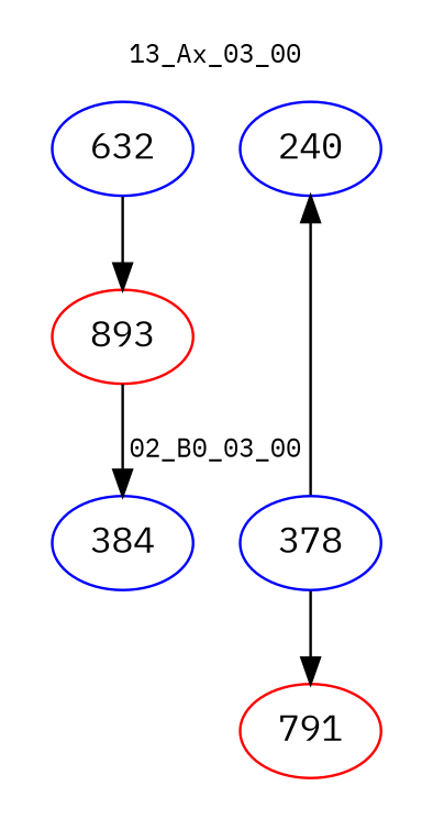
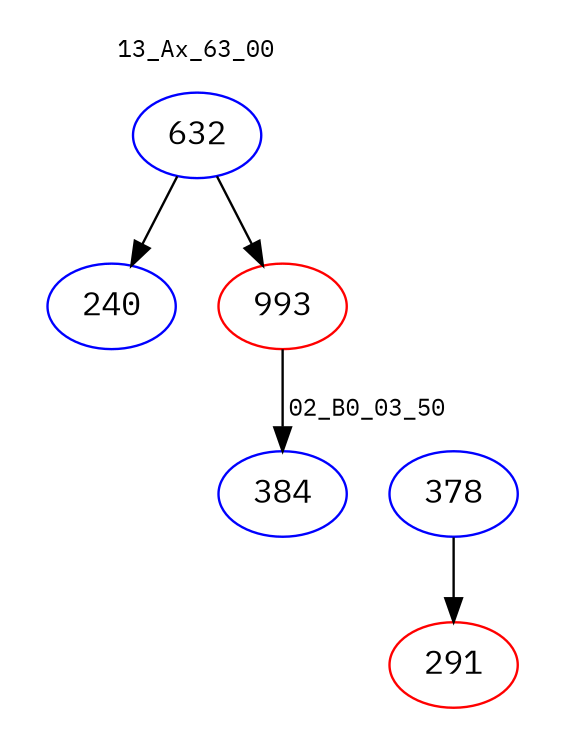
  digraph {
    fontname="IBM Plex Mono"
    node [color=blue fontname="IBM Plex Mono"]
    edge [color=black fontname="IBM Plex Mono"]
    n1 [label=632]
    n2 [label=240]
-   n3 [color=red label=893]
+   n3 [color=red label=993]
    n4 [label=378]
    n5 [label=384]
-   n6 [color=red label=791]
+   n6 [color=red label=291]
    subgraph cluster_1 {
      color=white
      fontsize=10
-     label="13_Ax_03_00"
+     label="13_Ax_63_00"
      n1
      n2
      n3
    }
    subgraph cluster_2 {
      color=white
      fontsize=10
-     label="02_B0_03_00"
+     label="02_B0_03_50"
      n4
      n5
      n6
    }
-   n4 -> n2
+   n1 -> n2
    n1 -> n3
    n3 -> n5
    n4 -> n6
  }
